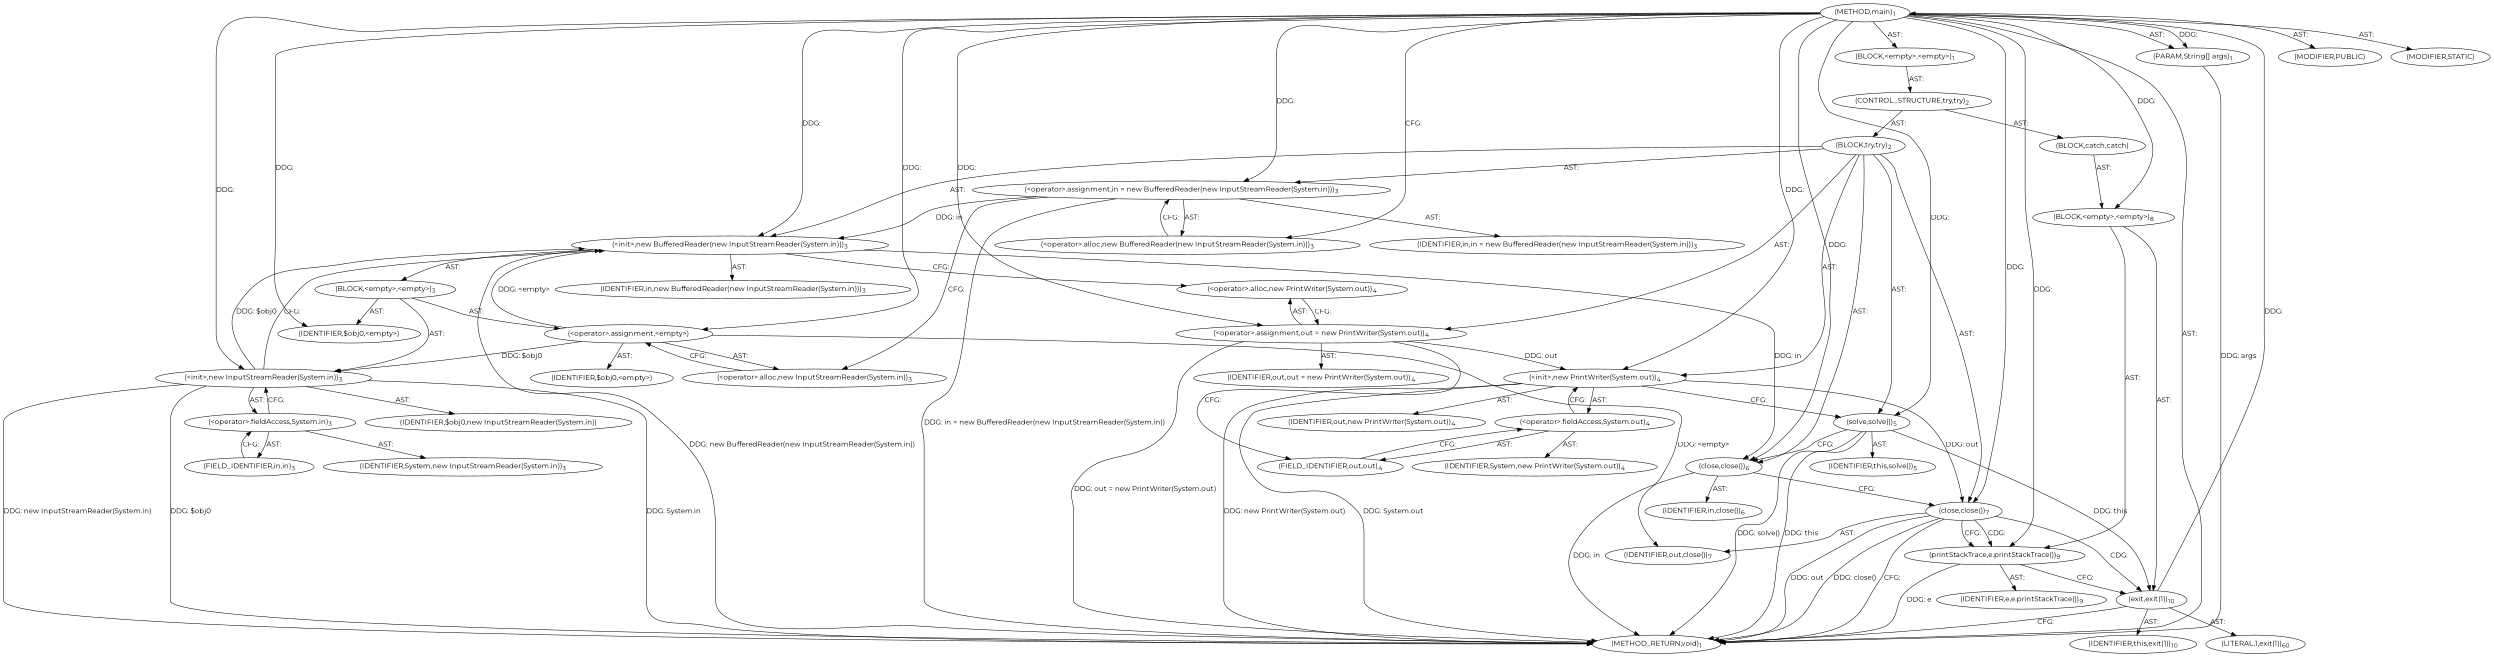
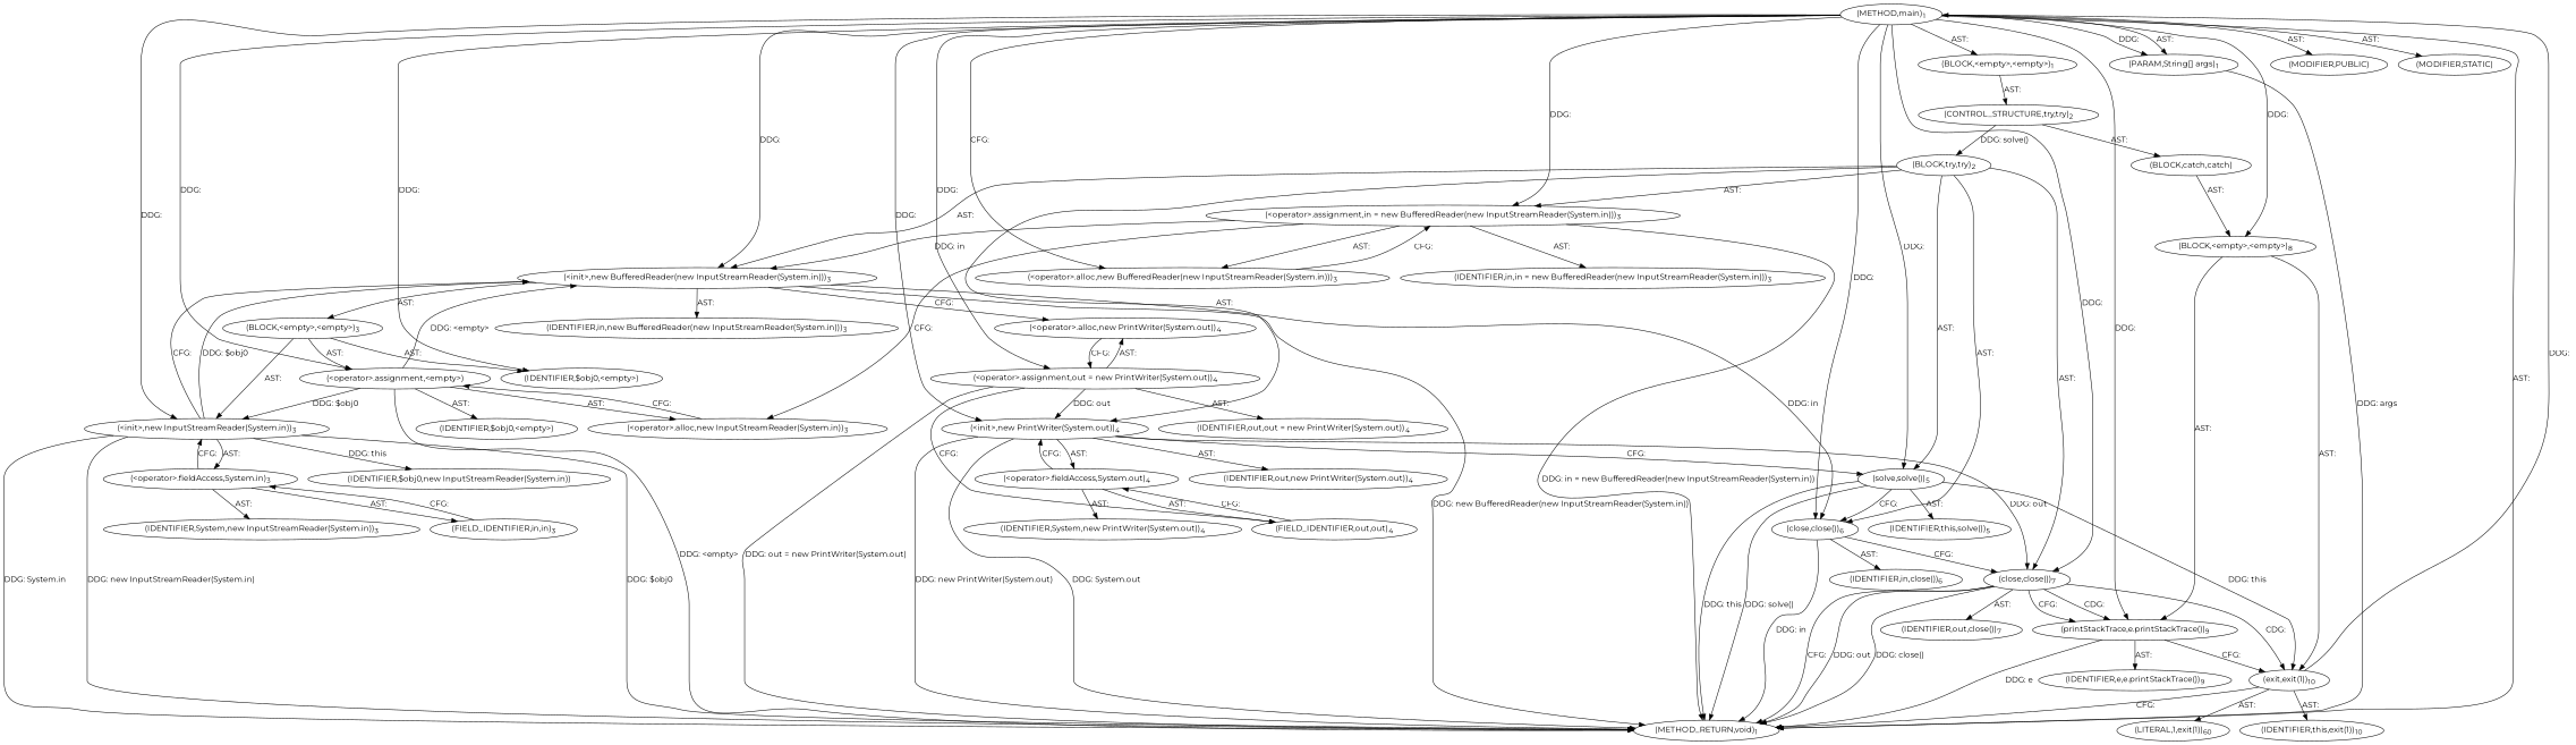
  digraph {
    fontname=Montserrat
    node [fontname=Montserrat]
    edge [fontname=Montserrat]
    n1 [label=<(METHOD,main)<SUB>1</SUB>>]
    n2 [label=<(PARAM,String[] args)<SUB>1</SUB>>]
    n3 [label=<(BLOCK,&lt;empty&gt;,&lt;empty&gt;)<SUB>1</SUB>>]
    n4 [label=<(&lt;operator&gt;.assignment,in = new BufferedReader(new InputStreamReader(System.in)))<SUB>3</SUB>>]
    n5 [label=<(&lt;operator&gt;.alloc,new BufferedReader(new InputStreamReader(System.in)))<SUB>3</SUB>>]
    n6 [label=<(&lt;init&gt;,new BufferedReader(new InputStreamReader(System.in)))<SUB>3</SUB>>]
    n7 [label=<(&lt;operator&gt;.assignment,&lt;empty&gt;)>]
    n8 [label=<(&lt;init&gt;,new InputStreamReader(System.in))<SUB>3</SUB>>]
    n9 [label=<(IDENTIFIER,$obj0,&lt;empty&gt;)>]
    n10 [label=<(&lt;operator&gt;.assignment,out = new PrintWriter(System.out))<SUB>4</SUB>>]
    n11 [label=<(&lt;init&gt;,new PrintWriter(System.out))<SUB>4</SUB>>]
    n12 [label=<(solve,solve())<SUB>5</SUB>>]
    n13 [label=<(close,close())<SUB>6</SUB>>]
    n14 [label=<(close,close())<SUB>7</SUB>>]
    n15 [label=<(BLOCK,&lt;empty&gt;,&lt;empty&gt;)<SUB>8</SUB>>]
    n16 [label=<(printStackTrace,e.printStackTrace())<SUB>9</SUB>>]
    n17 [label=<(MODIFIER,PUBLIC)>]
    n18 [label=<(MODIFIER,STATIC)>]
    n19 [label=<(METHOD_RETURN,void)<SUB>1</SUB>>]
    n20 [label=<(CONTROL_STRUCTURE,try,try)<SUB>2</SUB>>]
    n21 [label=<(IDENTIFIER,in,in = new BufferedReader(new InputStreamReader(System.in)))<SUB>3</SUB>>]
    n22 [label=<(&lt;operator&gt;.alloc,new InputStreamReader(System.in))<SUB>3</SUB>>]
    n23 [label=<(IDENTIFIER,in,new BufferedReader(new InputStreamReader(System.in)))<SUB>3</SUB>>]
    n24 [label=<(BLOCK,&lt;empty&gt;,&lt;empty&gt;)<SUB>3</SUB>>]
    n25 [label=<(&lt;operator&gt;.alloc,new PrintWriter(System.out))<SUB>4</SUB>>]
    n26 [label=<(IDENTIFIER,$obj0,&lt;empty&gt;)>]
    n27 [label=<(IDENTIFIER,$obj0,new InputStreamReader(System.in))>]
    n28 [label=<(&lt;operator&gt;.fieldAccess,System.in)<SUB>3</SUB>>]
    n29 [label=<(IDENTIFIER,out,out = new PrintWriter(System.out))<SUB>4</SUB>>]
    n30 [label=<(FIELD_IDENTIFIER,out,out)<SUB>4</SUB>>]
    n31 [label=<(IDENTIFIER,out,new PrintWriter(System.out))<SUB>4</SUB>>]
    n32 [label=<(&lt;operator&gt;.fieldAccess,System.out)<SUB>4</SUB>>]
    n33 [label=<(exit,exit(1))<SUB>10</SUB>>]
    n34 [label=<(IDENTIFIER,this,solve())<SUB>5</SUB>>]
    n35 [label=<(IDENTIFIER,in,close())<SUB>6</SUB>>]
    n36 [label=<(IDENTIFIER,out,close())<SUB>7</SUB>>]
    n37 [label=<(IDENTIFIER,e,e.printStackTrace())<SUB>9</SUB>>]
    n38 [label=<(IDENTIFIER,this,exit(1))<SUB>10</SUB>>]
    n39 [label=<(LITERAL,1,exit(1))<SUB>60</SUB>>]
    n40 [label=<(BLOCK,try,try)<SUB>2</SUB>>]
    n41 [label=<(BLOCK,catch,catch)>]
    n42 [label=<(FIELD_IDENTIFIER,in,in)<SUB>3</SUB>>]
    n43 [label=<(IDENTIFIER,System,new InputStreamReader(System.in))<SUB>3</SUB>>]
    n44 [label=<(IDENTIFIER,System,new PrintWriter(System.out))<SUB>4</SUB>>]
    n1 -> n2 [label="AST: "]
    n1 -> n2 [label="DDG: "]
    n1 -> n3 [label="AST: "]
    n1 -> n4 [label="DDG: "]
    n1 -> n5 [label="CFG: "]
    n1 -> n6 [label="DDG: "]
    n1 -> n7 [label="DDG: "]
    n1 -> n8 [label="DDG: "]
    n1 -> n9 [label="DDG: "]
    n1 -> n10 [label="DDG: "]
    n1 -> n11 [label="DDG: "]
    n1 -> n12 [label="DDG: "]
    n1 -> n13 [label="DDG: "]
    n1 -> n14 [label="DDG: "]
    n1 -> n15 [label="DDG: "]
    n1 -> n16 [label="DDG: "]
    n1 -> n17 [label="AST: "]
    n1 -> n18 [label="AST: "]
    n1 -> n19 [label="AST: "]
    n2 -> n19 [label="DDG: args"]
    n3 -> n20 [label="AST: "]
    n4 -> n5 [label="AST: "]
    n4 -> n6 [label="DDG: in"]
    n4 -> n19 [label="DDG: in = new BufferedReader(new InputStreamReader(System.in))"]
    n4 -> n21 [label="AST: "]
    n4 -> n22 [label="CFG: "]
    n5 -> n4 [label="CFG: "]
    n6 -> n13 [label="DDG: in"]
    n6 -> n19 [label="DDG: new BufferedReader(new InputStreamReader(System.in))"]
    n6 -> n23 [label="AST: "]
    n6 -> n24 [label="AST: "]
    n6 -> n25 [label="CFG: "]
    n7 -> n6 [label="DDG: &lt;empty&gt;"]
    n7 -> n8 [label="DDG: $obj0"]
-   n7 -> n36 [label="DDG: &lt;empty&gt;"]
+   n7 -> n19 [label="DDG: &lt;empty&gt;"]
    n7 -> n22 [label="AST: "]
    n7 -> n26 [label="AST: "]
    n8 -> n6 [label="CFG: "]
    n8 -> n6 [label="DDG: $obj0"]
    n8 -> n19 [label="DDG: $obj0"]
    n8 -> n19 [label="DDG: System.in"]
    n8 -> n19 [label="DDG: new InputStreamReader(System.in)"]
-   n8 -> n27 [label="AST: "]
+   n8 -> n27 [label="DDG: this"]
    n8 -> n28 [label="AST: "]
    n10 -> n11 [label="DDG: out"]
    n10 -> n19 [label="DDG: out = new PrintWriter(System.out)"]
    n10 -> n25 [label="AST: "]
    n10 -> n29 [label="AST: "]
    n10 -> n30 [label="CFG: "]
    n11 -> n12 [label="CFG: "]
    n11 -> n14 [label="DDG: out"]
    n11 -> n19 [label="DDG: System.out"]
    n11 -> n19 [label="DDG: new PrintWriter(System.out)"]
    n11 -> n31 [label="AST: "]
    n11 -> n32 [label="AST: "]
    n12 -> n13 [label="CFG: "]
    n12 -> n19 [label="DDG: this"]
    n12 -> n19 [label="DDG: solve()"]
    n12 -> n33 [label="DDG: this"]
    n12 -> n34 [label="AST: "]
    n13 -> n14 [label="CFG: "]
    n13 -> n19 [label="DDG: in"]
    n13 -> n35 [label="AST: "]
    n14 -> n16 [label="CFG: "]
    n14 -> n16 [label="CDG: "]
    n14 -> n19 [label="CFG: "]
    n14 -> n19 [label="DDG: out"]
    n14 -> n19 [label="DDG: close()"]
    n14 -> n33 [label="CDG: "]
    n14 -> n36 [label="AST: "]
    n15 -> n16 [label="AST: "]
    n15 -> n33 [label="AST: "]
    n16 -> n19 [label="DDG: e"]
    n16 -> n33 [label="CFG: "]
    n16 -> n37 [label="AST: "]
-   n20 -> n40 [label="AST: "]
+   n20 -> n40 [label="DDG: solve()"]
    n20 -> n41 [label="AST: "]
    n22 -> n7 [label="CFG: "]
    n24 -> n7 [label="AST: "]
    n24 -> n8 [label="AST: "]
    n24 -> n9 [label="AST: "]
    n25 -> n10 [label="CFG: "]
    n28 -> n8 [label="CFG: "]
    n28 -> n42 [label="AST: "]
    n28 -> n43 [label="AST: "]
    n30 -> n32 [label="CFG: "]
    n32 -> n11 [label="CFG: "]
    n32 -> n30 [label="AST: "]
    n32 -> n44 [label="AST: "]
    n33 -> n1 [label="DDG: "]
    n33 -> n19 [label="CFG: "]
    n33 -> n38 [label="AST: "]
    n33 -> n39 [label="AST: "]
    n40 -> n4 [label="AST: "]
    n40 -> n6 [label="AST: "]
-   n40 -> n10 [label="AST: "]
    n40 -> n11 [label="AST: "]
    n40 -> n12 [label="AST: "]
    n40 -> n13 [label="AST: "]
    n40 -> n14 [label="AST: "]
    n41 -> n15 [label="AST: "]
    n42 -> n28 [label="CFG: "]
  }
